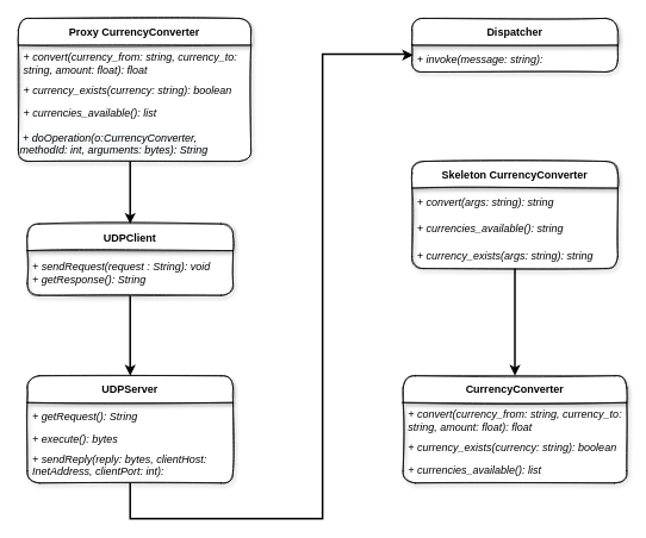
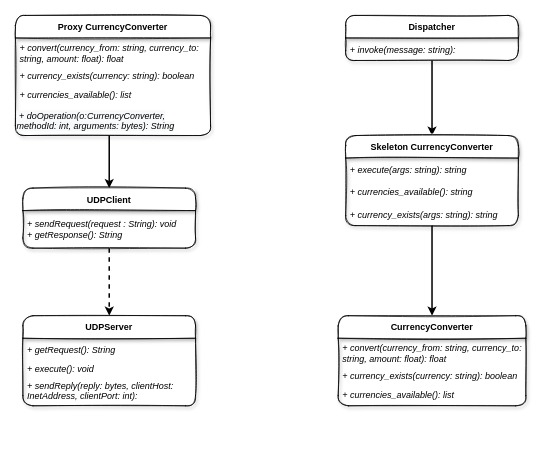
  <mxCell id="0" />
  <mxCell id="1" parent="0" />
  <mxCell id="2" style="edgeStyle=orthogonalEdgeStyle;rounded=0;orthogonalLoop=1;jettySize=auto;html=1;entryX=0.5;entryY=0;entryDx=0;entryDy=0;strokeWidth=2;" parent="1" source="3" target="9" edge="1"><mxGeometry relative="1" as="geometry"><Array as="points"><mxPoint x="145" y="180" /><mxPoint x="145" y="180" /></Array></mxGeometry></mxCell>
  <mxCell id="3" value="Proxy CurrencyConverter" style="swimlane;fontStyle=1;childLayout=stackLayout;horizontal=1;startSize=30;horizontalStack=0;resizeParent=1;resizeParentMax=0;resizeLast=0;collapsible=1;marginBottom=0;shadow=1;rounded=1;sketch=1;" parent="1" vertex="1"><mxGeometry x="20" y="20" width="260" height="160" as="geometry" /></mxCell>
  <mxCell id="4" value="+ convert(currency_from: string, currency_to: &#10;string, amount: float): float" style="text;align=left;verticalAlign=middle;spacingLeft=4;spacingRight=4;overflow=hidden;points=[[0,0.5],[1,0.5]];portConstraint=eastwest;rotatable=0;fontStyle=2;shadow=0;labelBorderColor=none;labelBackgroundColor=none;" parent="3" vertex="1"><mxGeometry y="30" width="260" height="40" as="geometry" /></mxCell>
  <mxCell id="5" value="+ currency_exists(currency: string): boolean" style="text;align=left;verticalAlign=middle;spacingLeft=4;spacingRight=4;overflow=hidden;points=[[0,0.5],[1,0.5]];portConstraint=eastwest;rotatable=0;shadow=0;fontStyle=2;labelBorderColor=none;labelBackgroundColor=none;" parent="3" vertex="1"><mxGeometry y="70" width="260" height="20" as="geometry" /></mxCell>
  <mxCell id="6" value="+ currencies_available(): list" style="text;align=left;verticalAlign=middle;spacingLeft=4;spacingRight=4;overflow=hidden;points=[[0,0.5],[1,0.5]];portConstraint=eastwest;rotatable=0;shadow=0;fontStyle=2;labelBorderColor=none;labelBackgroundColor=none;" parent="3" vertex="1"><mxGeometry y="90" width="260" height="30" as="geometry" /></mxCell>
  <mxCell id="7" value="&lt;i&gt;&lt;span style=&quot;color: rgb(0, 0, 0); font-family: Helvetica; font-size: 12px; font-variant-ligatures: normal; font-variant-caps: normal; font-weight: 400; letter-spacing: normal; orphans: 2; text-align: left; text-indent: 0px; text-transform: none; widows: 2; word-spacing: 0px; -webkit-text-stroke-width: 0px; background-color: rgb(248, 249, 250); text-decoration-thickness: initial; text-decoration-style: initial; text-decoration-color: initial; float: none; display: inline !important;&quot;&gt;&amp;nbsp;+ doOperation(o:CurrencyConverter,&lt;/span&gt;&lt;br style=&quot;padding: 0px; margin: 0px; color: rgb(0, 0, 0); font-family: Helvetica; font-size: 12px; font-variant-ligatures: normal; font-variant-caps: normal; font-weight: 400; letter-spacing: normal; orphans: 2; text-align: left; text-indent: 0px; text-transform: none; widows: 2; word-spacing: 0px; -webkit-text-stroke-width: 0px; background-color: rgb(248, 249, 250); text-decoration-thickness: initial; text-decoration-style: initial; text-decoration-color: initial;&quot;&gt;&lt;span style=&quot;color: rgb(0, 0, 0); font-family: Helvetica; font-size: 12px; font-variant-ligatures: normal; font-variant-caps: normal; font-weight: 400; letter-spacing: normal; orphans: 2; text-align: left; text-indent: 0px; text-transform: none; widows: 2; word-spacing: 0px; -webkit-text-stroke-width: 0px; background-color: rgb(248, 249, 250); text-decoration-thickness: initial; text-decoration-style: initial; text-decoration-color: initial; float: none; display: inline !important;&quot;&gt;methodId: int, arguments: bytes): String&lt;/span&gt;&lt;/i&gt;" style="text;whiteSpace=wrap;html=1;" parent="3" vertex="1"><mxGeometry y="120" width="260" height="40" as="geometry" /></mxCell>
- <mxCell id="8" style="edgeStyle=orthogonalEdgeStyle;rounded=0;orthogonalLoop=1;jettySize=auto;html=1;entryX=0.5;entryY=0;entryDx=0;entryDy=0;fontSize=11;strokeWidth=2;" parent="1" source="9" target="12" edge="1"><mxGeometry relative="1" as="geometry" /></mxCell>
+ <mxCell id="8" style="edgeStyle=orthogonalEdgeStyle;rounded=0;orthogonalLoop=1;jettySize=auto;html=1;entryX=0.5;entryY=0;entryDx=0;entryDy=0;fontSize=11;strokeWidth=2;dashed=1;" parent="1" source="9" target="12" edge="1"><mxGeometry relative="1" as="geometry" /></mxCell>
  <mxCell id="9" value="UDPClient" style="swimlane;fontStyle=1;childLayout=stackLayout;horizontal=1;startSize=30;horizontalStack=0;resizeParent=1;resizeParentMax=0;resizeLast=0;collapsible=1;marginBottom=0;shadow=1;rounded=1;sketch=1;" parent="1" vertex="1"><mxGeometry x="30" y="250" width="230" height="80" as="geometry" /></mxCell>
  <mxCell id="10" value="+ sendRequest(request : String): void&#10;+ getResponse(): String" style="text;align=left;verticalAlign=middle;spacingLeft=4;spacingRight=4;overflow=hidden;points=[[0,0.5],[1,0.5]];portConstraint=eastwest;rotatable=0;fontStyle=2" parent="9" vertex="1"><mxGeometry y="30" width="230" height="50" as="geometry" /></mxCell>
- <mxCell id="11" style="edgeStyle=orthogonalEdgeStyle;rounded=0;orthogonalLoop=1;jettySize=auto;html=1;entryX=0.005;entryY=0.37;entryDx=0;entryDy=0;entryPerimeter=0;strokeWidth=2;" parent="1" source="12" target="18" edge="1"><mxGeometry relative="1" as="geometry"><Array as="points"><mxPoint x="145" y="580" /><mxPoint x="360" y="580" /><mxPoint x="360" y="60" /><mxPoint x="456" y="60" /><mxPoint x="456" y="61" /></Array><mxPoint x="456.09" y="85.01" as="targetPoint" /></mxGeometry></mxCell>
  <mxCell id="12" value="UDPServer" style="swimlane;fontStyle=1;childLayout=stackLayout;horizontal=1;startSize=30;horizontalStack=0;resizeParent=1;resizeParentMax=0;resizeLast=0;collapsible=1;marginBottom=0;rounded=1;shadow=1;sketch=1;" parent="1" vertex="1"><mxGeometry x="30" y="420" width="230" height="120" as="geometry" /></mxCell>
  <mxCell id="13" value="+ getRequest(): String" style="text;align=left;verticalAlign=middle;spacingLeft=4;spacingRight=4;overflow=hidden;points=[[0,0.5],[1,0.5]];portConstraint=eastwest;rotatable=0;fontStyle=2" parent="12" vertex="1"><mxGeometry y="30" width="230" height="30" as="geometry" /></mxCell>
- <mxCell id="14" value="+ execute(): bytes" style="text;align=left;verticalAlign=middle;spacingLeft=4;spacingRight=4;overflow=hidden;points=[[0,0.5],[1,0.5]];portConstraint=eastwest;rotatable=0;fontStyle=2" parent="12" vertex="1"><mxGeometry y="60" width="230" height="20" as="geometry" /></mxCell>
+ <mxCell id="14" value="+ execute(): void" style="text;align=left;verticalAlign=middle;spacingLeft=4;spacingRight=4;overflow=hidden;points=[[0,0.5],[1,0.5]];portConstraint=eastwest;rotatable=0;fontStyle=2" parent="12" vertex="1"><mxGeometry y="60" width="230" height="20" as="geometry" /></mxCell>
  <mxCell id="15" value="+ sendReply(reply: bytes, clientHost:&#10;InetAddress, clientPort: int):" style="text;align=left;verticalAlign=middle;spacingLeft=4;spacingRight=4;overflow=hidden;points=[[0,0.5],[1,0.5]];portConstraint=eastwest;rotatable=0;fontStyle=2" parent="12" vertex="1"><mxGeometry y="80" width="230" height="40" as="geometry" /></mxCell>
+ <mxCell id="16" style="edgeStyle=orthogonalEdgeStyle;rounded=0;orthogonalLoop=1;jettySize=auto;html=1;strokeWidth=2;entryX=0.5;entryY=0;entryDx=0;entryDy=0;" parent="1" source="17" target="20" edge="1"><mxGeometry relative="1" as="geometry"><mxPoint x="575" y="170" as="targetPoint" /><Array as="points" /></mxGeometry></mxCell>
  <mxCell id="17" value="Dispatcher" style="swimlane;fontStyle=1;childLayout=stackLayout;horizontal=1;startSize=30;horizontalStack=0;resizeParent=1;resizeParentMax=0;resizeLast=0;collapsible=1;marginBottom=0;rounded=1;shadow=1;sketch=1;" parent="1" vertex="1"><mxGeometry x="460" y="20" width="230" height="60" as="geometry" /></mxCell>
  <mxCell id="18" value="+ invoke(message: string):" style="text;align=left;verticalAlign=middle;spacingLeft=4;spacingRight=4;overflow=hidden;points=[[0,0.5],[1,0.5]];portConstraint=eastwest;rotatable=0;fontStyle=2" parent="17" vertex="1"><mxGeometry y="30" width="230" height="30" as="geometry" /></mxCell>
  <mxCell id="19" style="edgeStyle=orthogonalEdgeStyle;rounded=0;orthogonalLoop=1;jettySize=auto;html=1;strokeWidth=2;entryX=0.5;entryY=0;entryDx=0;entryDy=0;" parent="1" source="20" target="24" edge="1"><mxGeometry relative="1" as="geometry"><mxPoint x="575" y="400" as="targetPoint" /></mxGeometry></mxCell>
  <mxCell id="20" value="Skeleton CurrencyConverter" style="swimlane;fontStyle=1;childLayout=stackLayout;horizontal=1;startSize=30;horizontalStack=0;resizeParent=1;resizeParentMax=0;resizeLast=0;collapsible=1;marginBottom=0;rounded=1;shadow=1;sketch=1;" parent="1" vertex="1"><mxGeometry x="460" y="180" width="230" height="120" as="geometry" /></mxCell>
- <mxCell id="21" value="+ convert(args: string): string" style="text;align=left;verticalAlign=middle;spacingLeft=4;spacingRight=4;overflow=hidden;points=[[0,0.5],[1,0.5]];portConstraint=eastwest;rotatable=0;fontStyle=2;shadow=0;labelBorderColor=none;labelBackgroundColor=none;" parent="20" vertex="1"><mxGeometry y="30" width="230" height="30" as="geometry" /></mxCell>
+ <mxCell id="21" value="+ execute(args: string): string" style="text;align=left;verticalAlign=middle;spacingLeft=4;spacingRight=4;overflow=hidden;points=[[0,0.5],[1,0.5]];portConstraint=eastwest;rotatable=0;fontStyle=2;shadow=0;labelBorderColor=none;labelBackgroundColor=none;" parent="20" vertex="1"><mxGeometry y="30" width="230" height="30" as="geometry" /></mxCell>
  <mxCell id="22" value="+ currencies_available(): string" style="text;align=left;verticalAlign=middle;spacingLeft=4;spacingRight=4;overflow=hidden;points=[[0,0.5],[1,0.5]];portConstraint=eastwest;rotatable=0;shadow=0;fontStyle=2;labelBorderColor=none;labelBackgroundColor=none;" parent="20" vertex="1"><mxGeometry y="60" width="230" height="30" as="geometry" /></mxCell>
  <mxCell id="23" value="+ currency_exists(args: string): string" style="text;align=left;verticalAlign=middle;spacingLeft=4;spacingRight=4;overflow=hidden;points=[[0,0.5],[1,0.5]];portConstraint=eastwest;rotatable=0;shadow=0;fontStyle=2;labelBorderColor=none;labelBackgroundColor=none;" parent="20" vertex="1"><mxGeometry y="90" width="230" height="30" as="geometry" /></mxCell>
  <mxCell id="24" value="CurrencyConverter" style="swimlane;fontStyle=1;childLayout=stackLayout;horizontal=1;startSize=30;horizontalStack=0;resizeParent=1;resizeParentMax=0;resizeLast=0;collapsible=1;marginBottom=0;rounded=1;shadow=1;sketch=1;" parent="1" vertex="1"><mxGeometry x="450" y="420" width="250" height="120" as="geometry" /></mxCell>
  <mxCell id="25" value="+ convert(currency_from: string, currency_to:&#10;string, amount: float): float" style="text;align=left;verticalAlign=middle;spacingLeft=4;spacingRight=4;overflow=hidden;points=[[0,0.5],[1,0.5]];portConstraint=eastwest;rotatable=0;fontStyle=2;shadow=0;labelBorderColor=none;labelBackgroundColor=none;" parent="1" vertex="1"><mxGeometry x="450" y="440" width="250" height="60" as="geometry" /></mxCell>
  <mxCell id="26" value="+ currency_exists(currency: string): boolean" style="text;align=left;verticalAlign=middle;spacingLeft=4;spacingRight=4;overflow=hidden;points=[[0,0.5],[1,0.5]];portConstraint=eastwest;rotatable=0;shadow=0;fontStyle=2;labelBorderColor=none;labelBackgroundColor=none;" parent="1" vertex="1"><mxGeometry x="450" y="480" width="250" height="40" as="geometry" /></mxCell>
  <mxCell id="27" value="+ currencies_available(): list" style="text;align=left;verticalAlign=middle;spacingLeft=4;spacingRight=4;overflow=hidden;points=[[0,0.5],[1,0.5]];portConstraint=eastwest;rotatable=0;shadow=0;fontStyle=2;labelBorderColor=none;labelBackgroundColor=none;" parent="1" vertex="1"><mxGeometry x="450" y="510" width="230" height="30" as="geometry" /></mxCell>
